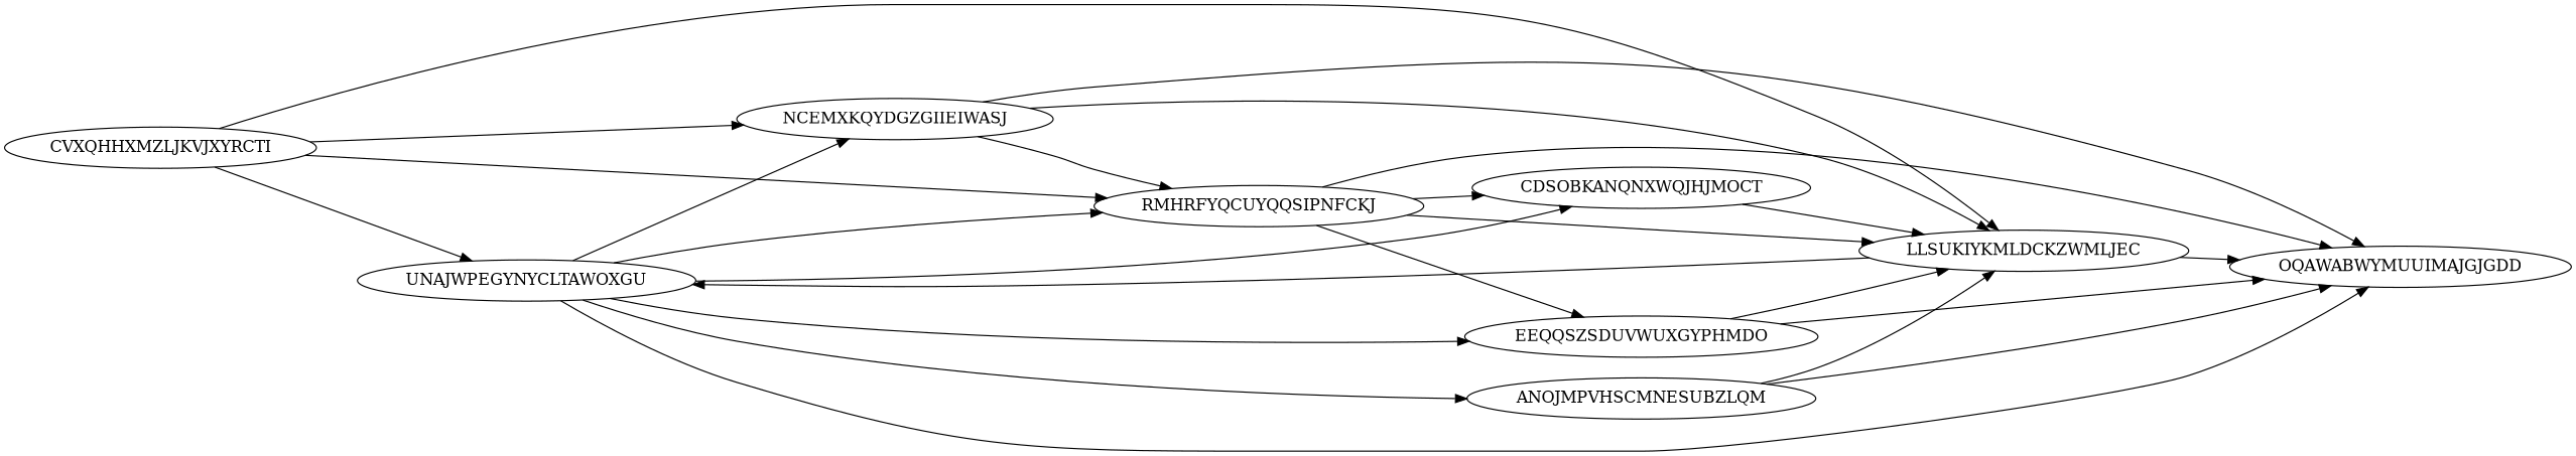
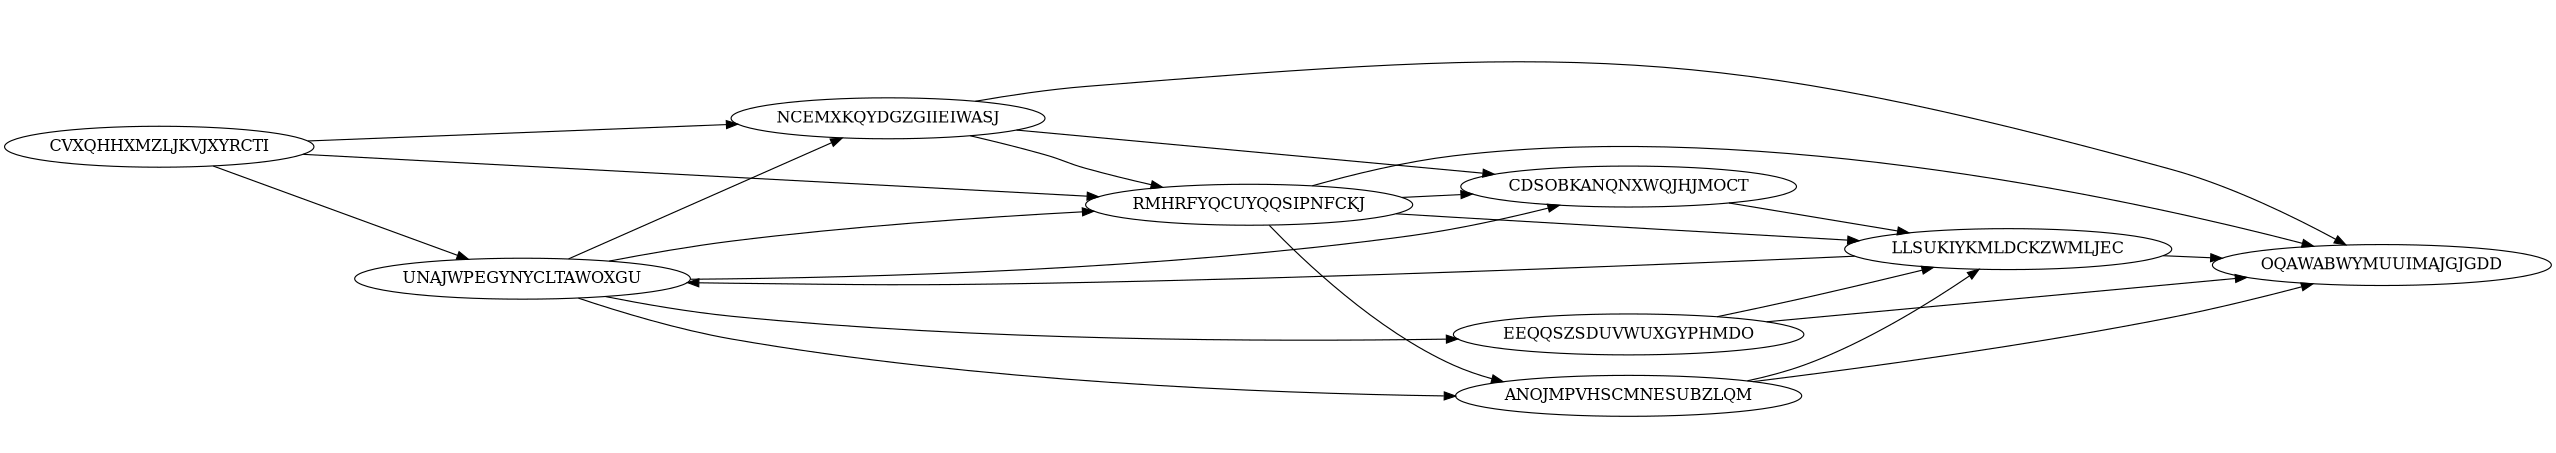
  digraph {
    rankdir=LR
    node [Processor=1 Weight=12]
    edge [Weight=19]
    CVXQHHXMZLJKVJXYRCTI [Start=0 Weight=14]
    UNAJWPEGYNYCLTAWOXGU [Start=14 Weight=19]
    NCEMXKQYDGZGIIEIWASJ [Processor=2 Start=52 Weight=15]
    RMHRFYQCUYQQSIPNFCKJ [Start=33 Weight=13]
    LLSUKIYKMLDCKZWMLJEC [Processor=2 Start=81 Weight=18]
    ANOJMPVHSCMNESUBZLQM [Processor=3 Start=47]
    CDSOBKANQNXWQJHJMOCT [Start=46 Weight=19]
    EEQQSZSDUVWUXGYPHMDO [Processor=2 Start=69]
    OQAWABWYMUUIMAJGJGDD [Processor=2 Start=99]
    CVXQHHXMZLJKVJXYRCTI -> UNAJWPEGYNYCLTAWOXGU [Weight=11]
    CVXQHHXMZLJKVJXYRCTI -> NCEMXKQYDGZGIIEIWASJ [Weight=15]
    CVXQHHXMZLJKVJXYRCTI -> RMHRFYQCUYQQSIPNFCKJ [Weight=13]
-   CVXQHHXMZLJKVJXYRCTI -> LLSUKIYKMLDCKZWMLJEC [Weight=15]
    UNAJWPEGYNYCLTAWOXGU -> NCEMXKQYDGZGIIEIWASJ
    UNAJWPEGYNYCLTAWOXGU -> RMHRFYQCUYQQSIPNFCKJ [Weight=14]
    UNAJWPEGYNYCLTAWOXGU -> ANOJMPVHSCMNESUBZLQM [Weight=14]
    UNAJWPEGYNYCLTAWOXGU -> CDSOBKANQNXWQJHJMOCT [Weight=20]
    UNAJWPEGYNYCLTAWOXGU -> EEQQSZSDUVWUXGYPHMDO
-   UNAJWPEGYNYCLTAWOXGU -> OQAWABWYMUUIMAJGJGDD [Weight=18]
    NCEMXKQYDGZGIIEIWASJ -> RMHRFYQCUYQQSIPNFCKJ
-   NCEMXKQYDGZGIIEIWASJ -> LLSUKIYKMLDCKZWMLJEC [Weight=15]
+   NCEMXKQYDGZGIIEIWASJ -> CDSOBKANQNXWQJHJMOCT [Weight=15]
    NCEMXKQYDGZGIIEIWASJ -> OQAWABWYMUUIMAJGJGDD [Weight=18]
    RMHRFYQCUYQQSIPNFCKJ -> LLSUKIYKMLDCKZWMLJEC [Weight=12]
    RMHRFYQCUYQQSIPNFCKJ -> CDSOBKANQNXWQJHJMOCT [Weight=10]
-   RMHRFYQCUYQQSIPNFCKJ -> EEQQSZSDUVWUXGYPHMDO
+   RMHRFYQCUYQQSIPNFCKJ -> ANOJMPVHSCMNESUBZLQM
    RMHRFYQCUYQQSIPNFCKJ -> OQAWABWYMUUIMAJGJGDD [Weight=14]
    LLSUKIYKMLDCKZWMLJEC -> UNAJWPEGYNYCLTAWOXGU [Weight=18]
    LLSUKIYKMLDCKZWMLJEC -> OQAWABWYMUUIMAJGJGDD [Weight=12]
    ANOJMPVHSCMNESUBZLQM -> LLSUKIYKMLDCKZWMLJEC [Weight=10]
    ANOJMPVHSCMNESUBZLQM -> OQAWABWYMUUIMAJGJGDD [Weight=20]
    CDSOBKANQNXWQJHJMOCT -> LLSUKIYKMLDCKZWMLJEC [Weight=16]
    EEQQSZSDUVWUXGYPHMDO -> LLSUKIYKMLDCKZWMLJEC [Weight=17]
    EEQQSZSDUVWUXGYPHMDO -> OQAWABWYMUUIMAJGJGDD [Weight=11]
  }
